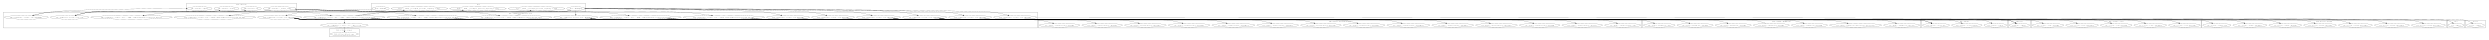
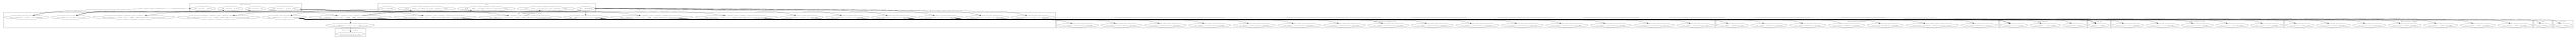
  digraph {
    fontname="Liberation Mono"
    node [fontname="Liberation Mono"]
    edge [fontname="Liberation Mono"]
    "POE::Filter::Line::BEGIN@3"
    "POE::Filter::Line::BEGIN@10"
    "POE::Filter::Line::BEGIN@4"
    "POE::Filter::Line::BEGIN@26"
    "POE::Filter::Line::BEGIN@6"
    "POE::Session::_invoke_state"
    "POE::Session::ID"
    "POE::Session::create"
    "POE::Session::import"
    "POE::Driver::SysRW::BEGIN@13"
    "POE::Driver::SysRW::BEGIN@121"
    "POE::Driver::SysRW::BEGIN@59"
    "POE::Driver::SysRW::BEGIN@9"
    "POE::Driver::SysRW::new"
    "POE::Driver::SysRW::BEGIN@7"
    "POE::Driver::SysRW::BEGIN@12"
    "POE::Wheel::SocketFactory::BEGIN@8"
    "POE::Wheel::SocketFactory::new"
    "POE::Wheel::SocketFactory::BEGIN@12"
    "POE::Wheel::SocketFactory::BEGIN@17"
    "POE::Wheel::SocketFactory::DESTROY"
    "POE::Wheel::SocketFactory::BEGIN@702"
    "POE::Wheel::SocketFactory::BEGIN@25"
    "POE::Wheel::SocketFactory::BEGIN@3"
    "POE::Wheel::SocketFactory::BEGIN@53"
    "POE::Wheel::SocketFactory::BEGIN@775"
+   "POE::Wheel::SocketFactory::BEGIN@11"
    "POE::Wheel::SocketFactory::BEGIN@26"
    "POE::Wheel::SocketFactory::BEGIN@24"
    "POE::Wheel::SocketFactory::BEGIN@5"
    "POE::Wheel::SocketFactory::BEGIN@9"
    "strict::import"
    "Exporter::import"
    "POE::Component::Client::TCP::__ANON__[POE/Component/Client/TCP.pm:263]"
    "POE::Component::Client::TCP::__ANON__[POE/Component/Client/TCP.pm:272]"
    "POE::Component::Client::TCP::BEGIN@16"
    "POE::Component::Client::TCP::BEGIN@15"
    "POE::Component::Client::TCP::__ANON__[POE/Component/Client/TCP.pm:181]"
    "POE::Component::Client::TCP::new"
    "POE::Component::Client::TCP::__ANON__[POE/Component/Client/TCP.pm:152]"
    "POE::Component::Client::TCP::BEGIN@9"
    "POE::Component::Client::TCP::BEGIN@14"
    "POE::Component::Client::TCP::__ANON__[POE/Component/Client/TCP.pm:149]"
    "POE::Component::Client::TCP::BEGIN@8"
    "POE::Component::Client::TCP::__ANON__[POE/Component/Client/TCP.pm:227]"
    "POE::Component::Client::TCP::BEGIN@5"
    "POE::Component::Client::TCP::_get_filter"
    "POE::Component::Client::TCP::__ANON__[POE/Component/Client/TCP.pm:298]"
    "POE::Component::Client::TCP::BEGIN@12"
    "POE::Component::Client::TCP::BEGIN@13"
    "POE::Component::Client::TCP::BEGIN@3"
    "POE::Wheel::ReadWrite::BEGIN@9"
    "POE::Wheel::ReadWrite::get_driver_out_octets"
    "POE::Wheel::ReadWrite::BEGIN@5"
    "POE::Wheel::ReadWrite::BEGIN@3"
    "POE::Wheel::ReadWrite::BEGIN@8"
    "POE::Wheel::ReadWrite::DESTROY"
    "POE::Wheel::ReadWrite::new"
    "POE::Kernel::yield"
    "POE::Kernel::alias_set"
    "POE::Kernel::alias_remove"
    "main::__ANON__[t/simple_parallel_superbig.t:110]"
    "main::__ANON__[t/simple_parallel_superbig.t:138]"
    "main::RUNTIME"
    "main::BEGIN@20"
    "main::__ANON__[t/simple_parallel_superbig.t:123]"
    "vars::import"
    "POE::Filter::Block::new"
    subgraph cluster_1 {
      label="POE::Filter::Line"
      "POE::Filter::Line::BEGIN@3"
      "POE::Filter::Line::BEGIN@10"
      "POE::Filter::Line::BEGIN@4"
      "POE::Filter::Line::BEGIN@26"
      "POE::Filter::Line::BEGIN@6"
    }
    subgraph cluster_2 {
      label="POE::Session"
      "POE::Session::_invoke_state"
      "POE::Session::ID"
      "POE::Session::create"
      "POE::Session::import"
    }
    subgraph cluster_3 {
      label="POE::Driver::SysRW"
      "POE::Driver::SysRW::BEGIN@13"
      "POE::Driver::SysRW::BEGIN@121"
      "POE::Driver::SysRW::BEGIN@59"
      "POE::Driver::SysRW::BEGIN@9"
      "POE::Driver::SysRW::new"
      "POE::Driver::SysRW::BEGIN@7"
      "POE::Driver::SysRW::BEGIN@12"
    }
    subgraph cluster_4 {
      label="POE::Wheel::SocketFactory"
      "POE::Wheel::SocketFactory::BEGIN@8"
      "POE::Wheel::SocketFactory::new"
      "POE::Wheel::SocketFactory::BEGIN@12"
      "POE::Wheel::SocketFactory::BEGIN@17"
      "POE::Wheel::SocketFactory::DESTROY"
      "POE::Wheel::SocketFactory::BEGIN@702"
      "POE::Wheel::SocketFactory::BEGIN@25"
      "POE::Wheel::SocketFactory::BEGIN@3"
      "POE::Wheel::SocketFactory::BEGIN@53"
      "POE::Wheel::SocketFactory::BEGIN@775"
+     "POE::Wheel::SocketFactory::BEGIN@11"
      "POE::Wheel::SocketFactory::BEGIN@26"
      "POE::Wheel::SocketFactory::BEGIN@24"
      "POE::Wheel::SocketFactory::BEGIN@5"
      "POE::Wheel::SocketFactory::BEGIN@9"
    }
    subgraph cluster_5 {
      label="strict"
      "strict::import"
    }
    subgraph cluster_6 {
      label=Exporter
      "Exporter::import"
    }
    subgraph cluster_7 {
      label="POE::Component::Client::TCP"
      "POE::Component::Client::TCP::__ANON__[POE/Component/Client/TCP.pm:263]"
      "POE::Component::Client::TCP::__ANON__[POE/Component/Client/TCP.pm:272]"
      "POE::Component::Client::TCP::BEGIN@16"
      "POE::Component::Client::TCP::BEGIN@15"
      "POE::Component::Client::TCP::__ANON__[POE/Component/Client/TCP.pm:181]"
      "POE::Component::Client::TCP::new"
      "POE::Component::Client::TCP::__ANON__[POE/Component/Client/TCP.pm:152]"
      "POE::Component::Client::TCP::BEGIN@9"
      "POE::Component::Client::TCP::BEGIN@14"
      "POE::Component::Client::TCP::__ANON__[POE/Component/Client/TCP.pm:149]"
      "POE::Component::Client::TCP::BEGIN@8"
      "POE::Component::Client::TCP::__ANON__[POE/Component/Client/TCP.pm:227]"
      "POE::Component::Client::TCP::BEGIN@5"
      "POE::Component::Client::TCP::_get_filter"
      "POE::Component::Client::TCP::__ANON__[POE/Component/Client/TCP.pm:298]"
      "POE::Component::Client::TCP::BEGIN@12"
      "POE::Component::Client::TCP::BEGIN@13"
      "POE::Component::Client::TCP::BEGIN@3"
    }
    subgraph cluster_8 {
      label="POE::SysRW::ReadWrite"
      "POE::Wheel::ReadWrite::BEGIN@9"
      "POE::Wheel::ReadWrite::get_driver_out_octets"
      "POE::Wheel::ReadWrite::BEGIN@5"
      "POE::Wheel::ReadWrite::BEGIN@3"
      "POE::Wheel::ReadWrite::BEGIN@8"
      "POE::Wheel::ReadWrite::DESTROY"
      "POE::Wheel::ReadWrite::new"
    }
    subgraph cluster_9 {
      label="POE::Kernel"
      "POE::Kernel::yield"
      "POE::Kernel::alias_set"
      "POE::Kernel::alias_remove"
    }
    subgraph cluster_10 {
      label=main
      "main::__ANON__[t/simple_parallel_superbig.t:110]"
      "main::__ANON__[t/simple_parallel_superbig.t:138]"
      "main::RUNTIME"
      "main::BEGIN@20"
      "main::__ANON__[t/simple_parallel_superbig.t:123]"
    }
    subgraph cluster_11 {
      label=vars
      "vars::import"
    }
    subgraph cluster_12 {
      label="POE::Filter::Block"
      "POE::Filter::Block::new"
    }
    "POE::Session::_invoke_state" -> "POE::Component::Client::TCP::__ANON__[POE/Component/Client/TCP.pm:263]"
    "POE::Session::_invoke_state" -> "POE::Component::Client::TCP::__ANON__[POE/Component/Client/TCP.pm:272]"
    "POE::Session::_invoke_state" -> "POE::Component::Client::TCP::__ANON__[POE/Component/Client/TCP.pm:181]"
    "POE::Session::_invoke_state" -> "POE::Component::Client::TCP::__ANON__[POE/Component/Client/TCP.pm:152]"
    "POE::Session::_invoke_state" -> "POE::Component::Client::TCP::__ANON__[POE/Component/Client/TCP.pm:149]"
    "POE::Session::_invoke_state" -> "POE::Component::Client::TCP::__ANON__[POE/Component/Client/TCP.pm:227]"
    "POE::Session::_invoke_state" -> "POE::Component::Client::TCP::__ANON__[POE/Component/Client/TCP.pm:298]"
    "POE::Component::Client::TCP::__ANON__[POE/Component/Client/TCP.pm:263]" -> "main::__ANON__[t/simple_parallel_superbig.t:138]"
    "POE::Component::Client::TCP::BEGIN@16" -> "POE::Wheel::SocketFactory::BEGIN@8"
    "POE::Component::Client::TCP::BEGIN@16" -> "POE::Wheel::SocketFactory::BEGIN@12"
    "POE::Component::Client::TCP::BEGIN@16" -> "POE::Wheel::SocketFactory::BEGIN@17"
    "POE::Component::Client::TCP::BEGIN@16" -> "POE::Wheel::SocketFactory::BEGIN@702"
    "POE::Component::Client::TCP::BEGIN@16" -> "POE::Wheel::SocketFactory::BEGIN@25"
    "POE::Component::Client::TCP::BEGIN@16" -> "POE::Wheel::SocketFactory::BEGIN@3"
    "POE::Component::Client::TCP::BEGIN@16" -> "POE::Wheel::SocketFactory::BEGIN@53"
    "POE::Component::Client::TCP::BEGIN@16" -> "POE::Wheel::SocketFactory::BEGIN@775"
+   "POE::Component::Client::TCP::BEGIN@16" -> "POE::Wheel::SocketFactory::BEGIN@11"
    "POE::Component::Client::TCP::BEGIN@16" -> "POE::Wheel::SocketFactory::BEGIN@26"
    "POE::Component::Client::TCP::BEGIN@16" -> "POE::Wheel::SocketFactory::BEGIN@24"
    "POE::Component::Client::TCP::BEGIN@16" -> "POE::Wheel::SocketFactory::BEGIN@5"
    "POE::Component::Client::TCP::BEGIN@16" -> "POE::Wheel::SocketFactory::BEGIN@9"
    "POE::Component::Client::TCP::BEGIN@15" -> "POE::Wheel::ReadWrite::BEGIN@9"
    "POE::Component::Client::TCP::BEGIN@15" -> "POE::Wheel::ReadWrite::BEGIN@3"
    "POE::Component::Client::TCP::BEGIN@15" -> "POE::Wheel::ReadWrite::BEGIN@8"
    "POE::Component::Client::TCP::__ANON__[POE/Component/Client/TCP.pm:181]" -> "POE::Wheel::SocketFactory::new"
    "POE::Component::Client::TCP::__ANON__[POE/Component/Client/TCP.pm:181]" -> "POE::Kernel::alias_set"
    "POE::Component::Client::TCP::new" -> "POE::Session::ID"
    "POE::Component::Client::TCP::new" -> "POE::Session::create"
    "POE::Component::Client::TCP::BEGIN@9" -> "Exporter::import"
    "POE::Component::Client::TCP::BEGIN@14" -> "POE::Filter::Line::BEGIN@3"
    "POE::Component::Client::TCP::BEGIN@14" -> "POE::Filter::Line::BEGIN@10"
    "POE::Component::Client::TCP::BEGIN@14" -> "POE::Filter::Line::BEGIN@4"
    "POE::Component::Client::TCP::BEGIN@14" -> "POE::Filter::Line::BEGIN@26"
    "POE::Component::Client::TCP::BEGIN@14" -> "POE::Filter::Line::BEGIN@6"
    "POE::Component::Client::TCP::__ANON__[POE/Component/Client/TCP.pm:149]" -> "POE::Kernel::yield"
    "POE::Component::Client::TCP::__ANON__[POE/Component/Client/TCP.pm:149]" -> "POE::Kernel::alias_set"
    "POE::Component::Client::TCP::BEGIN@8" -> "Exporter::import"
    "POE::Component::Client::TCP::__ANON__[POE/Component/Client/TCP.pm:227]" -> "POE::Driver::SysRW::new"
    "POE::Component::Client::TCP::__ANON__[POE/Component/Client/TCP.pm:227]" -> "POE::Wheel::SocketFactory::DESTROY"
    "POE::Component::Client::TCP::__ANON__[POE/Component/Client/TCP.pm:227]" -> "POE::Component::Client::TCP::_get_filter"
    "POE::Component::Client::TCP::__ANON__[POE/Component/Client/TCP.pm:227]" -> "POE::Wheel::ReadWrite::new"
    "POE::Component::Client::TCP::__ANON__[POE/Component/Client/TCP.pm:227]" -> "main::__ANON__[t/simple_parallel_superbig.t:110]"
    "POE::Component::Client::TCP::__ANON__[POE/Component/Client/TCP.pm:227]" -> "main::__ANON__[t/simple_parallel_superbig.t:123]"
    "POE::Component::Client::TCP::BEGIN@5" -> "vars::import"
    "POE::Component::Client::TCP::_get_filter" -> "POE::Filter::Block::new"
    "POE::Component::Client::TCP::__ANON__[POE/Component/Client/TCP.pm:298]" -> "POE::Wheel::ReadWrite::get_driver_out_octets"
    "POE::Component::Client::TCP::__ANON__[POE/Component/Client/TCP.pm:298]" -> "POE::Wheel::ReadWrite::DESTROY"
    "POE::Component::Client::TCP::__ANON__[POE/Component/Client/TCP.pm:298]" -> "POE::Kernel::alias_remove"
    "POE::Component::Client::TCP::BEGIN@12" -> "POE::Session::import"
    "POE::Component::Client::TCP::BEGIN@13" -> "POE::Driver::SysRW::BEGIN@13"
    "POE::Component::Client::TCP::BEGIN@13" -> "POE::Driver::SysRW::BEGIN@121"
    "POE::Component::Client::TCP::BEGIN@13" -> "POE::Driver::SysRW::BEGIN@59"
    "POE::Component::Client::TCP::BEGIN@13" -> "POE::Driver::SysRW::BEGIN@9"
    "POE::Component::Client::TCP::BEGIN@13" -> "POE::Driver::SysRW::BEGIN@7"
    "POE::Component::Client::TCP::BEGIN@13" -> "POE::Driver::SysRW::BEGIN@12"
    "POE::Component::Client::TCP::BEGIN@3" -> "strict::import"
    "POE::Wheel::ReadWrite::BEGIN@5" -> "POE::Component::Client::TCP::BEGIN@15"
    "main::RUNTIME" -> "POE::Component::Client::TCP::new"
    "main::BEGIN@20" -> "POE::Component::Client::TCP::BEGIN@16"
    "main::BEGIN@20" -> "POE::Component::Client::TCP::BEGIN@15"
    "main::BEGIN@20" -> "POE::Component::Client::TCP::BEGIN@9"
    "main::BEGIN@20" -> "POE::Component::Client::TCP::BEGIN@14"
    "main::BEGIN@20" -> "POE::Component::Client::TCP::BEGIN@8"
    "main::BEGIN@20" -> "POE::Component::Client::TCP::BEGIN@5"
    "main::BEGIN@20" -> "POE::Component::Client::TCP::BEGIN@12"
    "main::BEGIN@20" -> "POE::Component::Client::TCP::BEGIN@13"
    "main::BEGIN@20" -> "POE::Component::Client::TCP::BEGIN@3"
  }
